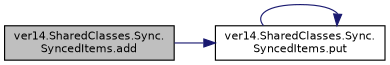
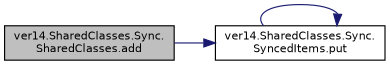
  digraph {
    rankdir=LR
    node [color=black fontname=Helvetica fontsize=10 shape=record style=filled]
    edge [color=midnightblue fontname=Helvetica fontsize=10 labelfontname=Helvetica labelfontsize=10 style=solid]
-   n1 [fillcolor=grey75 fontcolor=black height=0.2 label="ver14.SharedClasses.Sync.\lSyncedItems.add" width=0.4]
+   n1 [fillcolor=grey75 fontcolor=black height=0.2 label="ver14.SharedClasses.Sync.\lSharedClasses.add" width=0.4]
    n2 [fillcolor=white height=0.2 label="ver14.SharedClasses.Sync.\lSyncedItems.put" width=0.4]
    n1 -> n2
    n2 -> n2
  }
